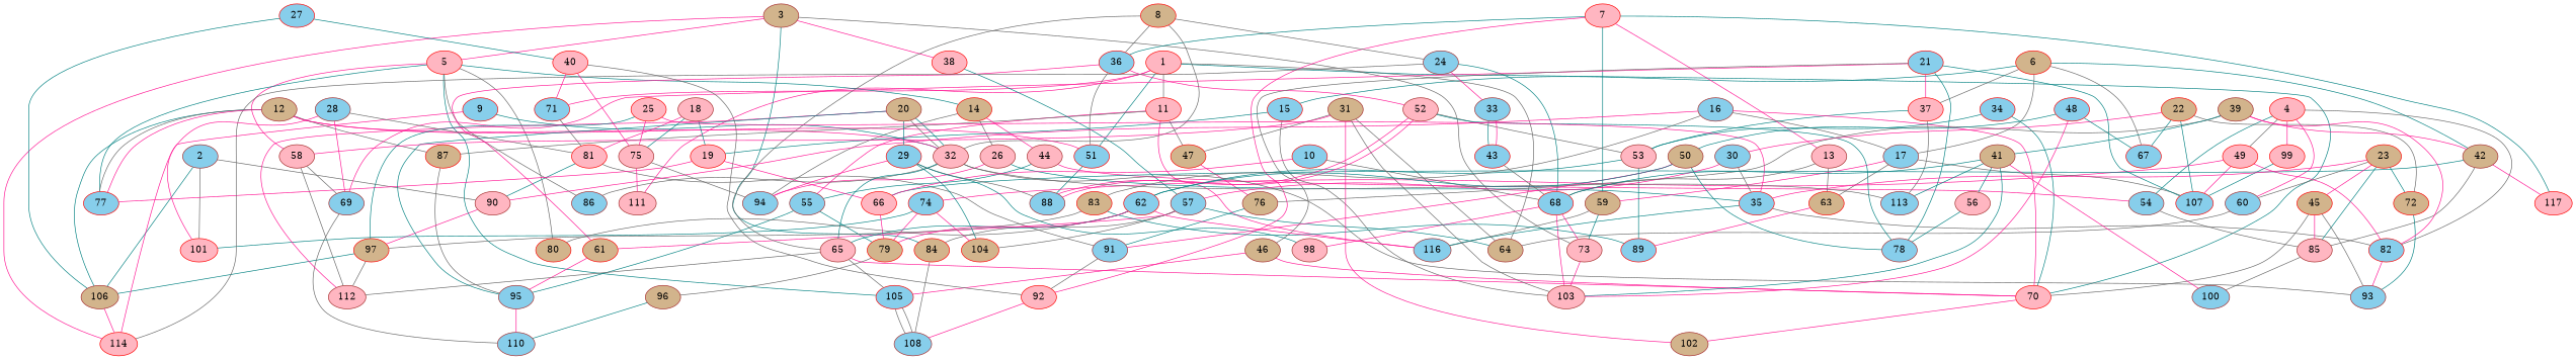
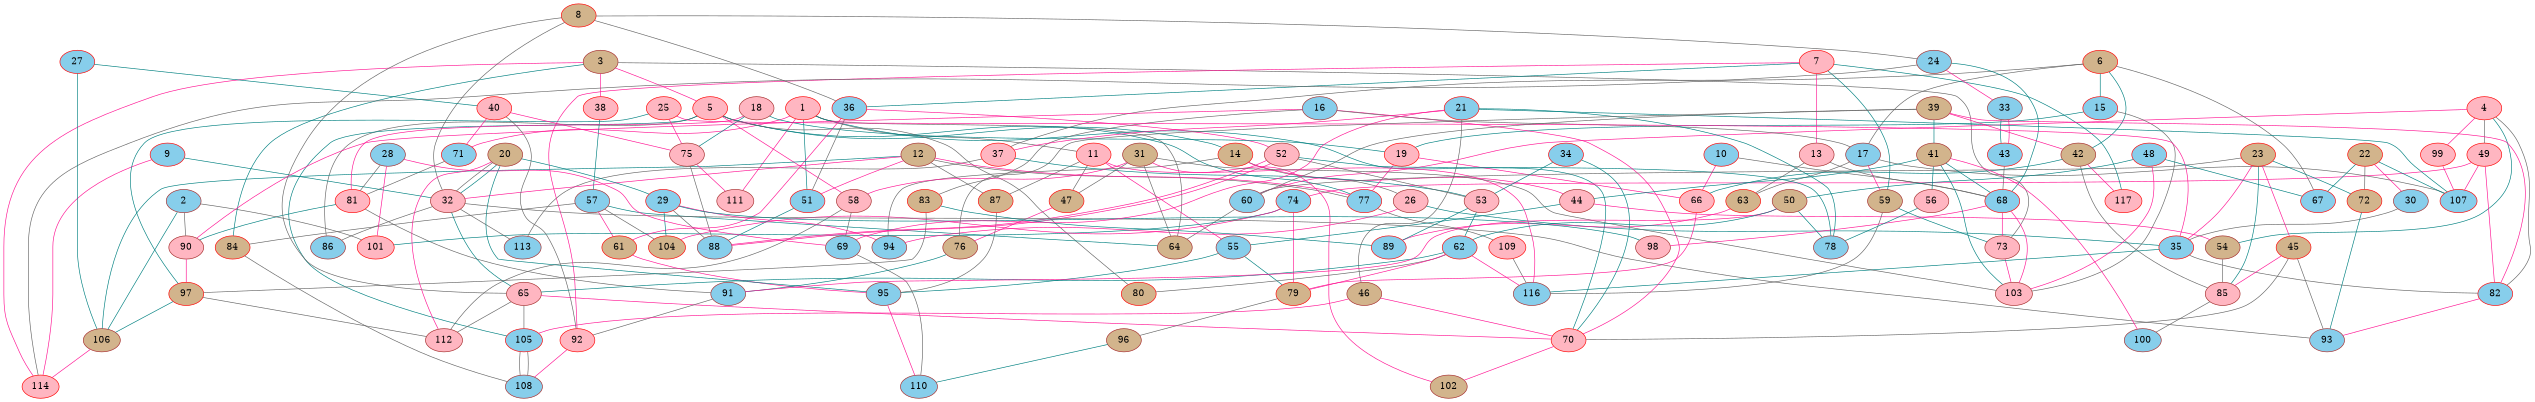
  graph {
    node [color=red fillcolor=skyblue style=filled]
    edge [color=deeppink]
    1 [fillcolor=lightpink]
    11 [fillcolor=lightpink]
    51
    64 [color=brown fillcolor=tan]
    70 [fillcolor=lightpink]
    71
    111 [color=brown fillcolor=lightpink]
    47 [fillcolor=tan]
    55 [color=brown]
    87 [fillcolor=tan]
    116 [color=brown]
    88 [color=brown]
    102 [color=brown fillcolor=tan]
    81 [fillcolor=lightpink]
    2 [color=brown]
    90 [color=brown fillcolor=lightpink]
    101 [fillcolor=lightpink]
    106 [color=brown fillcolor=tan]
    97 [fillcolor=tan]
    114 [fillcolor=lightpink]
    3 [color=brown fillcolor=tan]
    5 [fillcolor=lightpink]
    38 [fillcolor=lightpink]
    73 [color=brown fillcolor=lightpink]
    84 [fillcolor=tan]
    14 [fillcolor=tan]
    58 [color=brown fillcolor=lightpink]
    77
    80 [fillcolor=tan]
    86 [color=brown]
    105
    57 [color=brown]
    103 [color=brown fillcolor=lightpink]
    108 [color=brown]
    4 [fillcolor=lightpink]
    49 [fillcolor=lightpink]
-   54 [color=brown]
+   54 [color=brown fillcolor=tan]
    60 [color=brown]
    82
    99 [fillcolor=lightpink]
    107
    74
    85 [color=brown fillcolor=lightpink]
    93 [color=brown]
    26 [color=brown fillcolor=lightpink]
    44 [color=brown fillcolor=lightpink]
    94 [color=brown]
    112 [color=brown fillcolor=lightpink]
    69 [color=brown]
+   109 [fillcolor=lightpink]
    6 [fillcolor=tan]
    15
    17 [color=brown]
    37 [fillcolor=lightpink]
    42 [color=brown fillcolor=tan]
    67
    19 [fillcolor=lightpink]
    59 [color=brown fillcolor=tan]
    63 [fillcolor=tan]
    113 [color=brown]
    53 [color=brown fillcolor=lightpink]
    117 [fillcolor=lightpink]
    66 [fillcolor=lightpink]
    7 [fillcolor=lightpink]
    13 [color=brown fillcolor=lightpink]
    36
    92 [fillcolor=lightpink]
    68
    52 [color=brown fillcolor=lightpink]
    61 [fillcolor=tan]
    8 [fillcolor=tan]
    24 [color=brown]
    32 [color=brown fillcolor=lightpink]
    65 [color=brown fillcolor=lightpink]
    33 [color=brown]
    9
    10
    79 [fillcolor=tan]
    98 [color=brown fillcolor=lightpink]
    76 [color=brown fillcolor=tan]
    95 [color=brown]
    12 [color=brown fillcolor=tan]
    89
    35
    16 [color=brown]
    83 [fillcolor=tan]
    18 [color=brown fillcolor=lightpink]
    75 [color=brown fillcolor=lightpink]
    91 [color=brown]
    20 [color=brown fillcolor=tan]
    29
    104 [fillcolor=tan]
    110 [color=brown]
    21
    46 [color=brown fillcolor=tan]
    78 [color=brown]
    22 [fillcolor=tan]
    30 [color=brown]
    72 [fillcolor=tan]
    23 [fillcolor=tan]
    45 [fillcolor=tan]
    100 [color=brown]
    43
    25 [fillcolor=lightpink]
    27
    40 [fillcolor=lightpink]
    28 [color=brown]
    31 [color=brown fillcolor=tan]
    34
    62
    39 [color=brown fillcolor=tan]
    41 [color=brown fillcolor=tan]
    56 [color=brown fillcolor=lightpink]
    48
    50 [color=brown fillcolor=tan]
    96 [color=brown fillcolor=tan]
    1 -- 11 [color=gray40]
    1 -- 51 [color=teal]
    1 -- 64 [color=gray40]
    1 -- 70 [color=teal]
    1 -- 71
    1 -- 111
    11 -- 47 [color=gray40]
    11 -- 55
    11 -- 87 [color=gray40]
    11 -- 116
    51 -- 88 [color=teal]
    70 -- 102
    71 -- 81 [color=gray40]
    47 -- 76
    55 -- 79 [color=teal]
    55 -- 95 [color=teal]
    87 -- 95 [color=gray40]
    81 -- 90 [color=teal]
    81 -- 91 [color=gray40]
    2 -- 90 [color=gray40]
    2 -- 101 [color=gray40]
    2 -- 106 [color=teal]
    90 -- 97
    106 -- 114
    97 -- 106 [color=teal]
    97 -- 112 [color=gray40]
    3 -- 114
    3 -- 5
    3 -- 38
    3 -- 73 [color=gray40]
    3 -- 84 [color=teal]
    5 -- 14 [color=teal]
    5 -- 58
    5 -- 77 [color=teal]
    5 -- 80 [color=gray40]
    5 -- 86 [color=gray40]
    5 -- 105 [color=teal]
    38 -- 57 [color=teal]
    73 -- 103
    84 -- 108 [color=gray40]
    14 -- 26 [color=gray40]
    14 -- 44
    14 -- 94 [color=gray40]
    58 -- 112 [color=gray40]
    58 -- 69 [color=gray40]
+   77 -- 109 [color=gray40]
    105 -- 108 [color=gray40]
    105 -- 108 [color=gray40]
    57 -- 64 [color=teal]
    57 -- 84 [color=gray40]
    57 -- 61
    57 -- 104 [color=gray40]
    4 -- 49 [color=gray40]
    4 -- 54 [color=teal]
    4 -- 60
    4 -- 82 [color=gray40]
    4 -- 99
    49 -- 82
    49 -- 107
    49 -- 74
    54 -- 85 [color=gray40]
    60 -- 64 [color=gray40]
    82 -- 93
-   99 -- 107 [color=teal]
+   99 -- 107
    74 -- 101 [color=teal]
    74 -- 79
    74 -- 104
    85 -- 100 [color=gray40]
    26 -- 94
    26 -- 35 [color=teal]
    44 -- 55 [color=teal]
    44 -- 54
    69 -- 110 [color=gray40]
+   109 -- 116 [color=gray40]
    6 -- 15 [color=teal]
    6 -- 17 [color=gray40]
    6 -- 37 [color=gray40]
    6 -- 42 [color=teal]
    6 -- 67 [color=gray40]
    15 -- 103 [color=gray40]
    15 -- 19 [color=teal]
    17 -- 107 [color=gray40]
    17 -- 59
    17 -- 63 [color=gray40]
    37 -- 113 [color=gray40]
    37 -- 53 [color=teal]
    42 -- 85 [color=gray40]
    42 -- 117
    42 -- 66 [color=teal]
    19 -- 77
    19 -- 66
    59 -- 116 [color=gray40]
    59 -- 73 [color=teal]
    63 -- 89
    53 -- 89 [color=teal]
    53 -- 62 [color=teal]
    66 -- 79
    7 -- 59 [color=teal]
    7 -- 117 [color=teal]
    7 -- 13
    7 -- 36 [color=teal]
    7 -- 92
    13 -- 63 [color=gray40]
    13 -- 68 [color=gray40]
    36 -- 51 [color=gray40]
    36 -- 52
    36 -- 61
    92 -- 108
    68 -- 73
    68 -- 103
    68 -- 98
    52 -- 88
    52 -- 88
    52 -- 53 [color=gray40]
    52 -- 78 [color=teal]
    61 -- 95
    8 -- 36 [color=gray40]
    8 -- 24 [color=gray40]
    8 -- 32 [color=gray40]
    8 -- 65 [color=gray40]
    24 -- 114 [color=gray40]
    24 -- 68 [color=teal]
    24 -- 33
    32 -- 86 [color=gray40]
    32 -- 93 [color=gray40]
    32 -- 113 [color=gray40]
    32 -- 65 [color=teal]
    65 -- 70
    65 -- 105 [color=gray40]
    65 -- 112 [color=gray40]
    33 -- 43 [color=teal]
    33 -- 43
    9 -- 114
    9 -- 32 [color=teal]
    10 -- 66
    10 -- 68 [color=gray40]
    79 -- 96 [color=gray40]
    76 -- 91 [color=teal]
    95 -- 110
    12 -- 51
    12 -- 87 [color=gray40]
    12 -- 106 [color=teal]
    12 -- 77 [color=gray40]
    12 -- 77
    12 -- 32
    35 -- 116 [color=teal]
    35 -- 82 [color=gray40]
    16 -- 70
    16 -- 90
    16 -- 17 [color=gray40]
    16 -- 83 [color=gray40]
    83 -- 97 [color=gray40]
    83 -- 89 [color=teal]
    18 -- 81
    18 -- 19 [color=teal]
    18 -- 75 [color=teal]
    75 -- 111
-   75 -- 94 [color=gray40]
+   75 -- 88 [color=gray40]
    91 -- 92 [color=gray40]
    20 -- 112
    20 -- 32 [color=gray40]
    20 -- 32 [color=teal]
    20 -- 95 [color=teal]
    20 -- 29 [color=teal]
    29 -- 88 [color=gray40]
    29 -- 94
    29 -- 98 [color=teal]
    29 -- 104 [color=teal]
    21 -- 107 [color=teal]
    21 -- 69
    21 -- 37
    21 -- 46 [color=gray40]
    21 -- 78 [color=teal]
    46 -- 70
    46 -- 105
    22 -- 107 [color=teal]
    22 -- 67 [color=teal]
    22 -- 30
    22 -- 72 [color=gray40]
-   30 -- 57
    30 -- 35 [color=gray40]
    72 -- 93 [color=teal]
    23 -- 60 [color=gray40]
    23 -- 85 [color=teal]
    23 -- 35
    23 -- 72 [color=teal]
    23 -- 45
    45 -- 70 [color=gray40]
    45 -- 85
    45 -- 93 [color=gray40]
    43 -- 68 [color=gray40]
    25 -- 97 [color=teal]
    25 -- 35
    25 -- 75
    27 -- 106 [color=teal]
    27 -- 40 [color=teal]
    40 -- 71
    40 -- 92 [color=gray40]
    40 -- 75
    28 -- 81 [color=gray40]
    28 -- 101
    28 -- 69
    31 -- 64 [color=gray40]
    31 -- 47 [color=gray40]
    31 -- 102
    31 -- 58
    31 -- 103 [color=gray40]
    34 -- 70 [color=teal]
    34 -- 53 [color=teal]
    62 -- 116
    62 -- 80 [color=gray40]
    62 -- 65 [color=teal]
    62 -- 79
+   39 -- 60 [color=gray40]
    39 -- 82
    39 -- 42
    39 -- 76 [color=gray40]
    39 -- 41 [color=teal]
    41 -- 103 [color=teal]
-   41 -- 113 [color=teal]
+   41 -- 44 [color=teal]
    41 -- 68 [color=teal]
    41 -- 100
    41 -- 56 [color=teal]
    56 -- 78 [color=teal]
    48 -- 103
    48 -- 67 [color=teal]
    48 -- 50 [color=teal]
    50 -- 91
    50 -- 78 [color=teal]
    50 -- 62 [color=teal]
    96 -- 110 [color=teal]
  }
